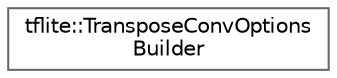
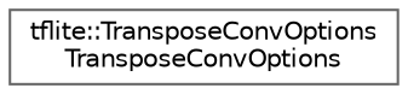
  digraph {
    rankdir=LR
-   n1 [color=grey40 fillcolor=white fontname=Helvetica fontsize=10 height=0.2 label="tflite::TransposeConvOptions\lBuilder" shape=box style=filled width=0.4]
+   n1 [color=grey40 fillcolor=white fontname=Helvetica fontsize=10 height=0.2 label="tflite::TransposeConvOptions\lTransposeConvOptions" shape=box style=filled width=0.4]
  }
